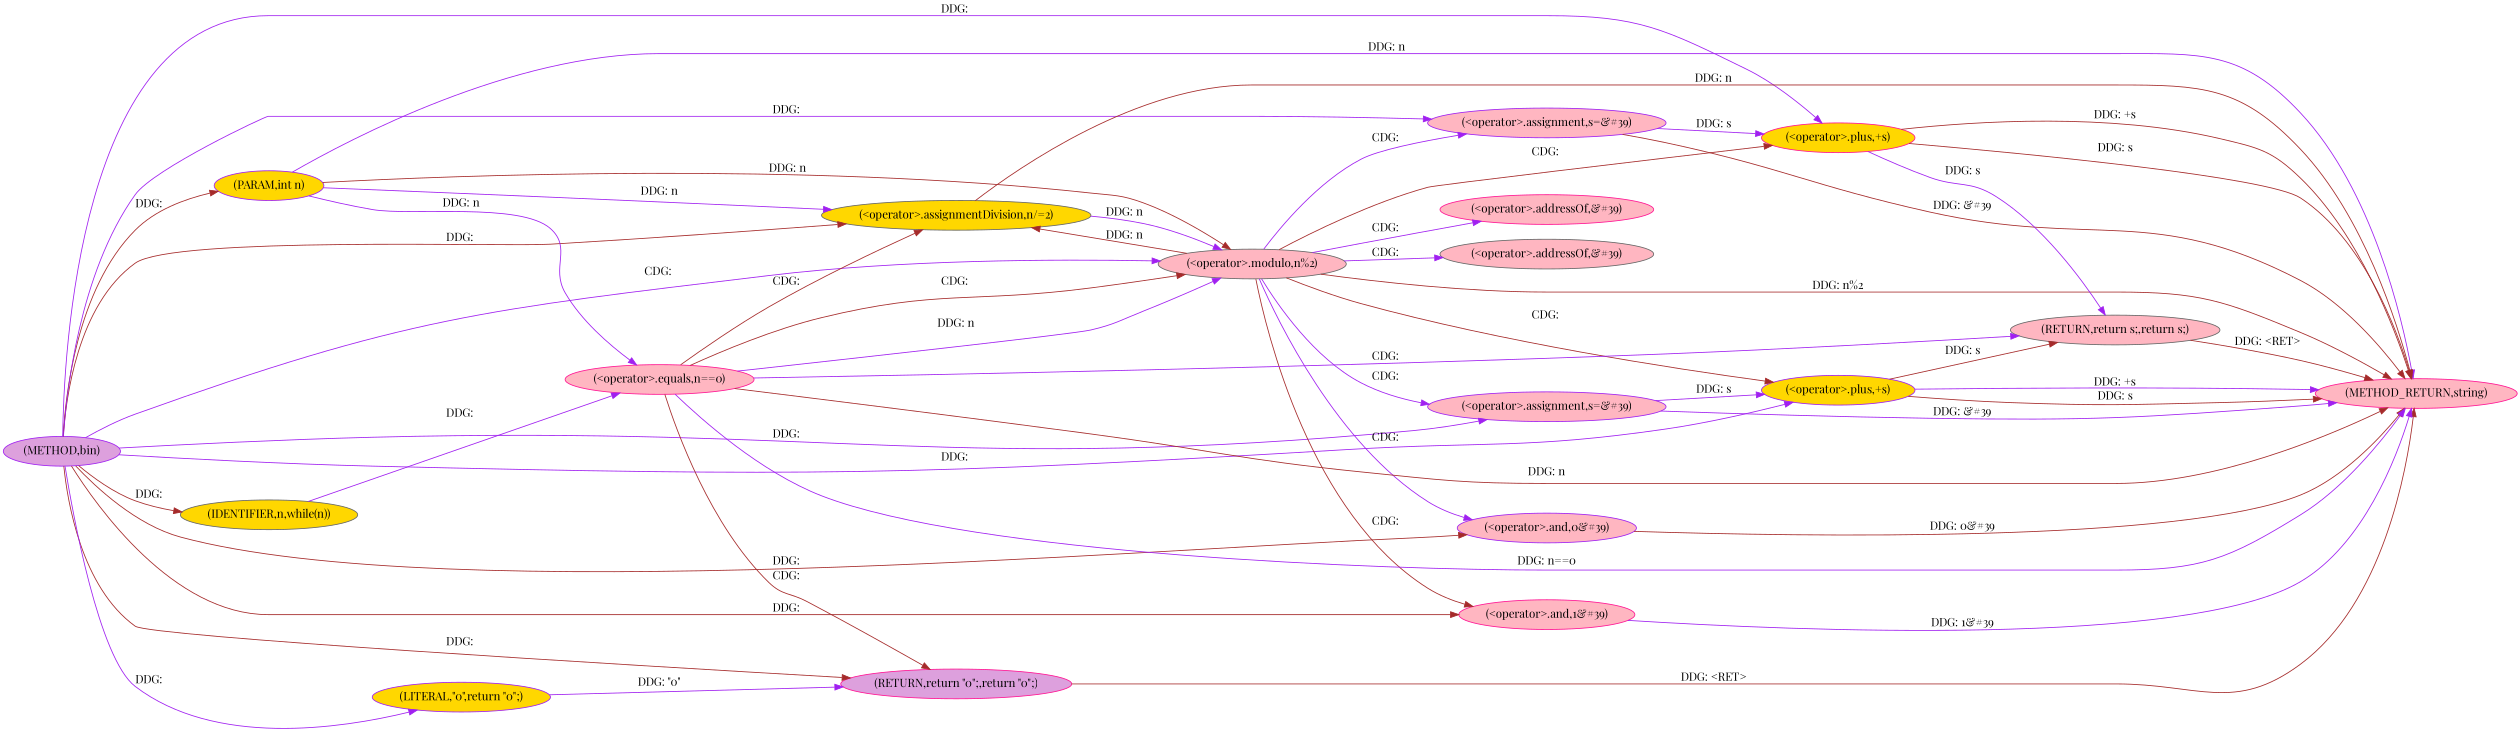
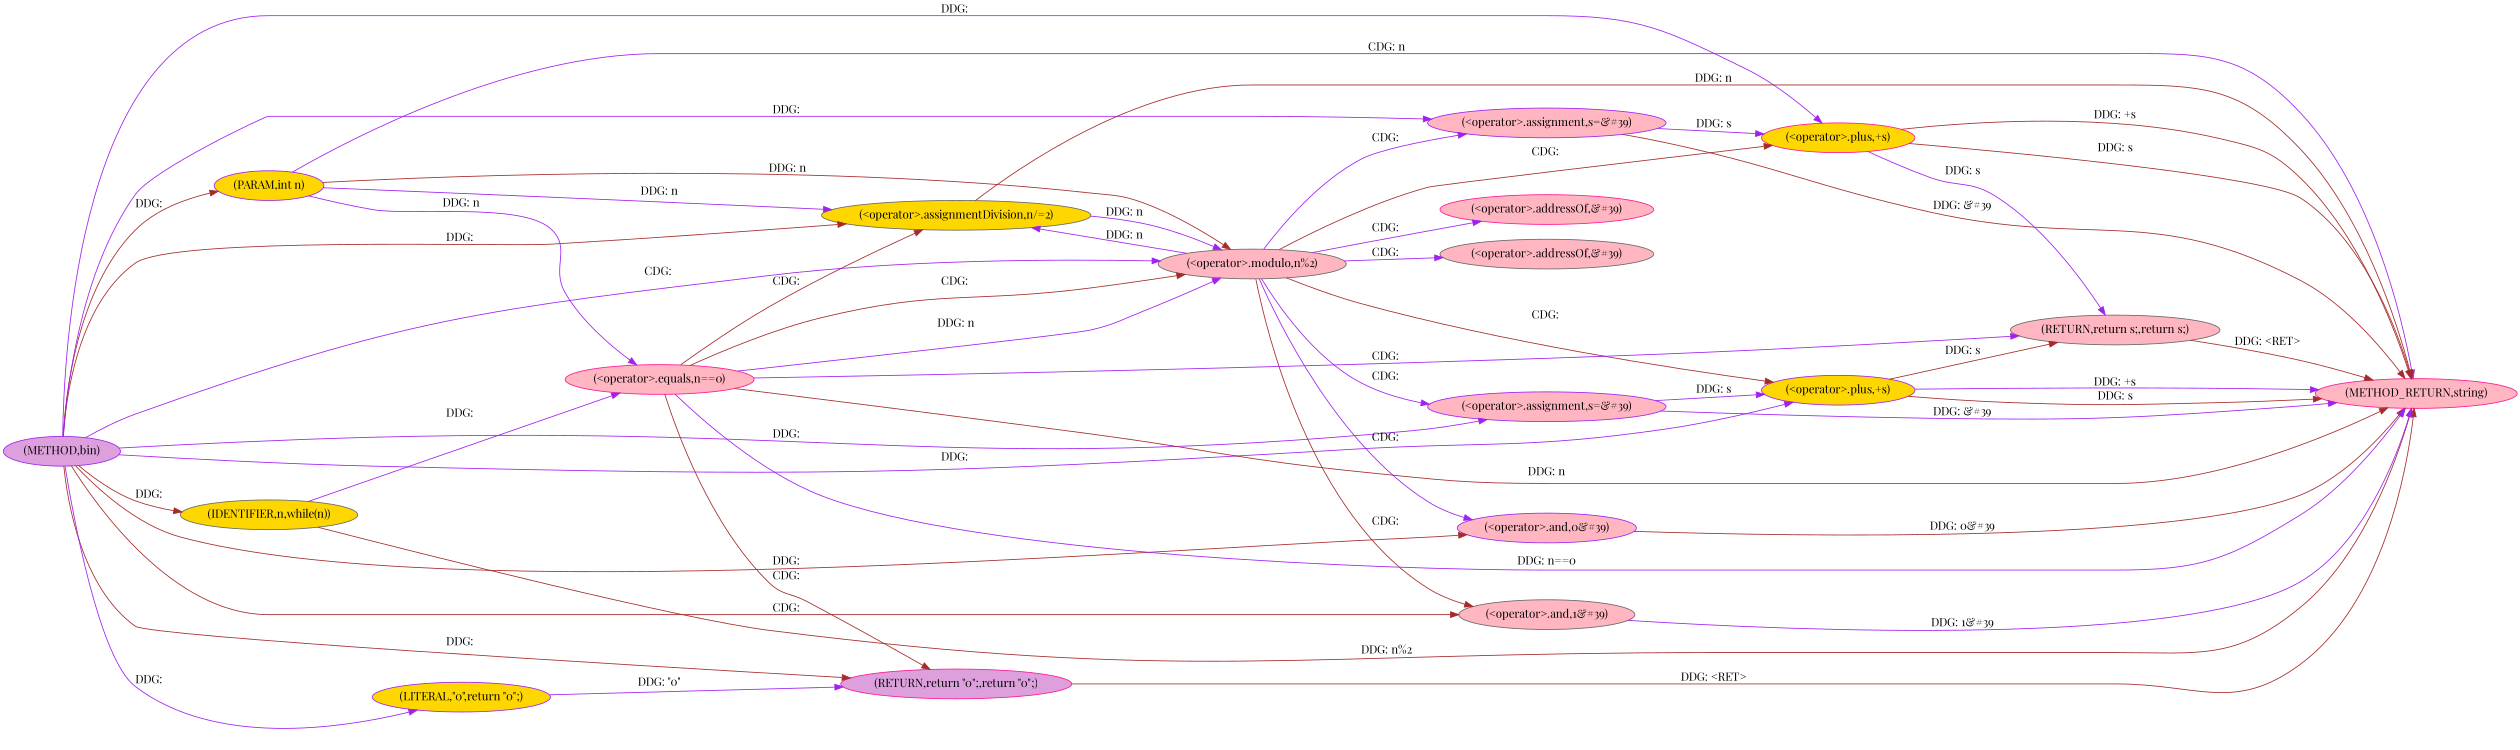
  digraph {
    fontname="Playfair Display"
    rankdir=LR
    node [color=purple fillcolor=lightpink fontname="Playfair Display" style=filled]
    edge [color=purple fontname="Playfair Display"]
    n1 [fillcolor=plum label="(METHOD,bin)"]
    n2 [fillcolor=gold label="(PARAM,int n)"]
    n3 [color=deeppink fillcolor=plum label="(RETURN,return \"0\";,return \"0\";)"]
    n4 [color=gray40 fillcolor=gold label="(IDENTIFIER,n,while(n))"]
    n5 [fillcolor=gold label="(LITERAL,\"0\",return \"0\";)"]
    n6 [color=gray40 fillcolor=gold label="(<operator>.assignmentDivision,n/=2)"]
    n7 [color=gray40 label="(<operator>.modulo,n%2)"]
    n8 [label="(<operator>.assignment,s=&#39)"]
-   n9 [color=deeppink label="(<operator>.and,1&#39)"]
+   n9 [color=gray40 label="(<operator>.and,1&#39)"]
    n10 [color=deeppink fillcolor=gold label="(<operator>.plus,+s)"]
    n11 [label="(<operator>.assignment,s=&#39)"]
    n12 [label="(<operator>.and,0&#39)"]
    n13 [fillcolor=gold label="(<operator>.plus,+s)"]
    n14 [color=deeppink label="(<operator>.equals,n==0)"]
    n15 [color=deeppink label="(METHOD_RETURN,string)"]
    n16 [color=gray40 label="(RETURN,return s;,return s;)"]
    n17 [color=deeppink label="(<operator>.addressOf,&#39)"]
    n18 [color=gray40 label="(<operator>.addressOf,&#39)"]
    n1 -> n2 [color=brown label="DDG: "]
    n1 -> n3 [color=brown label="DDG: "]
    n1 -> n4 [color=brown label="DDG: "]
    n1 -> n5 [label="DDG: "]
    n1 -> n6 [color=brown label="DDG: "]
    n1 -> n7 [label="CDG: "]
    n1 -> n8 [label="DDG: "]
-   n1 -> n9 [color=brown label="DDG: "]
+   n1 -> n9 [color=brown label="CDG: "]
    n1 -> n10 [label="DDG: "]
    n1 -> n11 [label="DDG: "]
    n1 -> n12 [color=brown label="DDG: "]
    n1 -> n13 [label="DDG: "]
    n2 -> n6 [label="DDG: n"]
    n2 -> n7 [color=brown label="DDG: n"]
    n2 -> n14 [label="DDG: n"]
-   n2 -> n15 [label="DDG: n"]
+   n2 -> n15 [label="CDG: n"]
    n3 -> n15 [color=brown label="DDG: <RET>"]
    n4 -> n14 [label="DDG: "]
    n5 -> n3 [label="DDG: \"0\""]
    n6 -> n7 [label="DDG: n"]
    n6 -> n15 [color=brown label="DDG: n"]
-   n7 -> n6 [color=brown label="DDG: n"]
+   n7 -> n6 [label="DDG: n"]
    n7 -> n8 [label="CDG: "]
    n7 -> n9 [color=brown label="CDG: "]
    n7 -> n10 [color=brown label="CDG: "]
    n7 -> n11 [label="CDG: "]
    n7 -> n12 [label="CDG: "]
    n7 -> n13 [color=brown label="CDG: "]
-   n7 -> n15 [color=brown label="DDG: n%2"]
+   n4 -> n15 [color=brown label="DDG: n%2"]
    n7 -> n17 [label="CDG: "]
    n7 -> n18 [label="CDG: "]
    n8 -> n10 [label="DDG: s"]
    n8 -> n15 [color=brown label="DDG: &#39"]
    n9 -> n15 [label="DDG: 1&#39"]
    n10 -> n15 [color=brown label="DDG: s"]
    n10 -> n15 [color=brown label="DDG: +s"]
    n10 -> n16 [label="DDG: s"]
    n11 -> n13 [label="DDG: s"]
    n11 -> n15 [label="DDG: &#39"]
    n12 -> n15 [color=brown label="DDG: 0&#39"]
    n13 -> n15 [color=brown label="DDG: s"]
    n13 -> n15 [label="DDG: +s"]
    n13 -> n16 [color=brown label="DDG: s"]
    n14 -> n3 [color=brown label="CDG: "]
    n14 -> n6 [color=brown label="CDG: "]
    n14 -> n7 [label="DDG: n"]
    n14 -> n7 [color=brown label="CDG: "]
    n14 -> n15 [color=brown label="DDG: n"]
    n14 -> n15 [label="DDG: n==0"]
    n14 -> n16 [label="CDG: "]
    n16 -> n15 [color=brown label="DDG: <RET>"]
  }
